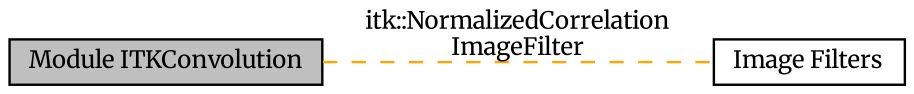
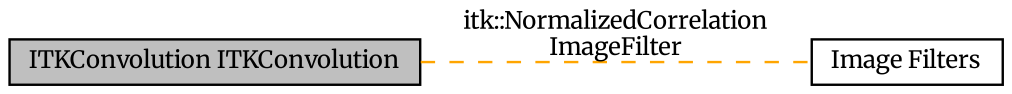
  digraph {
    rankdir=LR
    fontname=Merriweather
    node [color=black fontname=Merriweather fontsize=10 shape=box style=filled]
-   n1 [fillcolor=grey75 fontcolor=black height=0.2 label="Module ITKConvolution" width=0.4]
+   n1 [fillcolor=grey75 fontcolor=black height=0.2 label="ITKConvolution ITKConvolution" width=0.4]
    n2 [fillcolor=white height=0.2 label="Image Filters" width=0.4]
    n1 -> n2 [color=orange dir=none fontname=Merriweather fontsize=10 label="itk::NormalizedCorrelation\lImageFilter" labelfontname=Helvetica labelfontsize=10 shape=plaintext style=dashed]
  }
